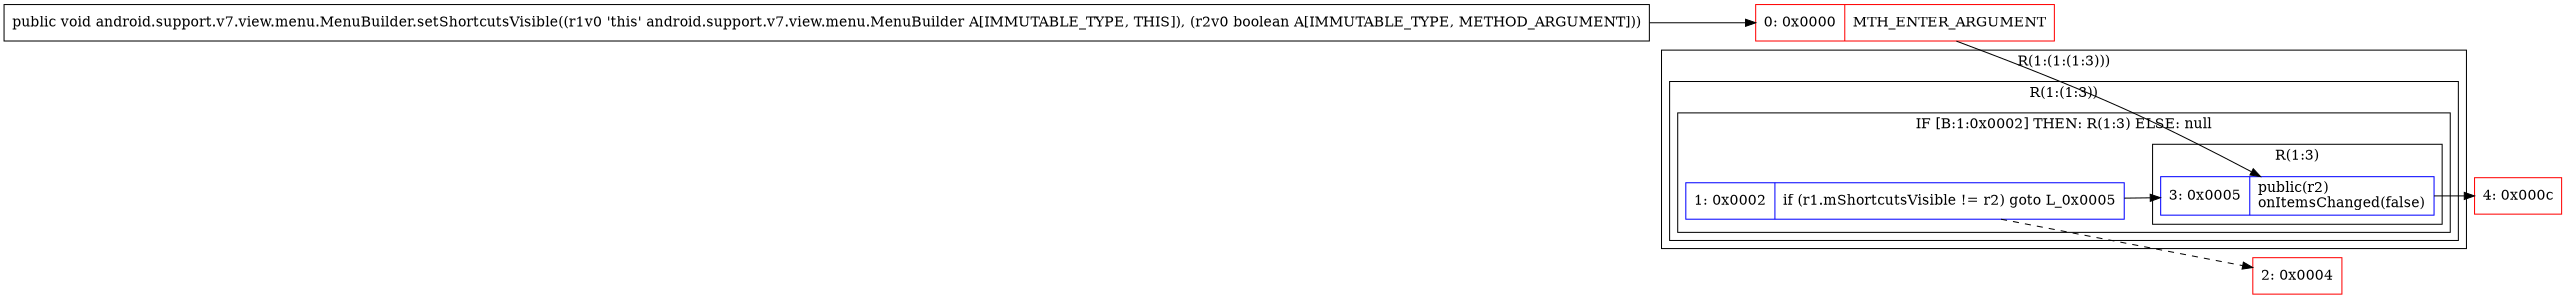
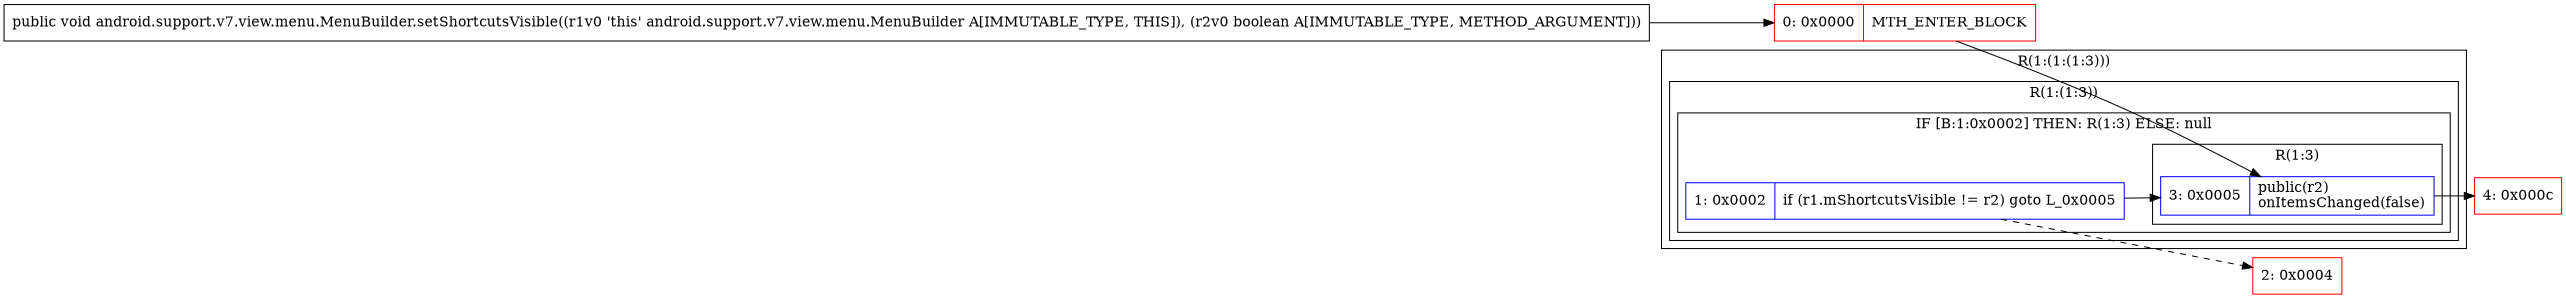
  digraph {
    rankdir=LR
    node [color=red shape=record]
    n1 [color=blue label="{3\:\ 0x0005|public(r2)\lonItemsChanged(false)\l}"]
    n2 [color=blue label="{1\:\ 0x0002|if (r1.mShortcutsVisible != r2) goto L_0x0005\l}"]
    n3 [label="{4\:\ 0x000c}"]
    n4 [label="{2\:\ 0x0004}"]
-   n5 [label="{0\:\ 0x0000|MTH_ENTER_ARGUMENT\l}"]
+   n5 [label="{0\:\ 0x0000|MTH_ENTER_BLOCK\l}"]
    n6 [label="{public void android.support.v7.view.menu.MenuBuilder.setShortcutsVisible((r1v0 'this' android.support.v7.view.menu.MenuBuilder A[IMMUTABLE_TYPE, THIS]), (r2v0 boolean A[IMMUTABLE_TYPE, METHOD_ARGUMENT])) }" color=""]
    subgraph cluster_1 {
      label="R(1:(1:(1:3)))"
      subgraph cluster_2 {
        label="R(1:(1:3))"
        subgraph cluster_3 {
          label="IF [B:1:0x0002] THEN: R(1:3) ELSE: null"
          n2
          subgraph cluster_4 {
            label="R(1:3)"
            n1
          }
        }
      }
    }
    n1 -> n3
    n2 -> n1
    n2 -> n4 [style=dashed]
    n5 -> n1
    n6 -> n5
  }
